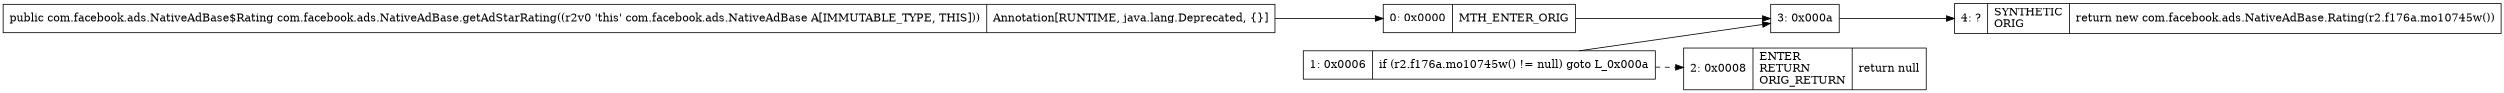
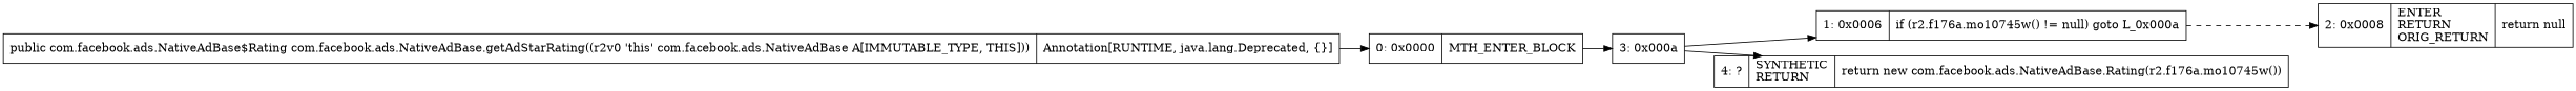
  digraph {
    rankdir=LR
    node [shape=record]
-   n1 [label="{0\:\ 0x0000|MTH_ENTER_ORIG\l}"]
+   n1 [label="{0\:\ 0x0000|MTH_ENTER_BLOCK\l}"]
    n2 [label="{3\:\ 0x000a}"]
    n3 [label="{1\:\ 0x0006|if (r2.f176a.mo10745w() != null) goto L_0x000a\l}"]
    n4 [label="{2\:\ 0x0008|ENTER\lRETURN\lORIG_RETURN\l|return null\l}"]
-   n5 [label="{4\:\ ?|SYNTHETIC\lORIG\l|return new com.facebook.ads.NativeAdBase.Rating(r2.f176a.mo10745w())\l}"]
+   n5 [label="{4\:\ ?|SYNTHETIC\lRETURN\l|return new com.facebook.ads.NativeAdBase.Rating(r2.f176a.mo10745w())\l}"]
    n6 [label="{public com.facebook.ads.NativeAdBase$Rating com.facebook.ads.NativeAdBase.getAdStarRating((r2v0 'this' com.facebook.ads.NativeAdBase A[IMMUTABLE_TYPE, THIS]))  | Annotation[RUNTIME, java.lang.Deprecated, \{\}]\l}"]
    n1 -> n2
    n2 -> n5
-   n3 -> n2
+   n2 -> n3
    n3 -> n4 [style=dashed]
    n6 -> n1
  }
